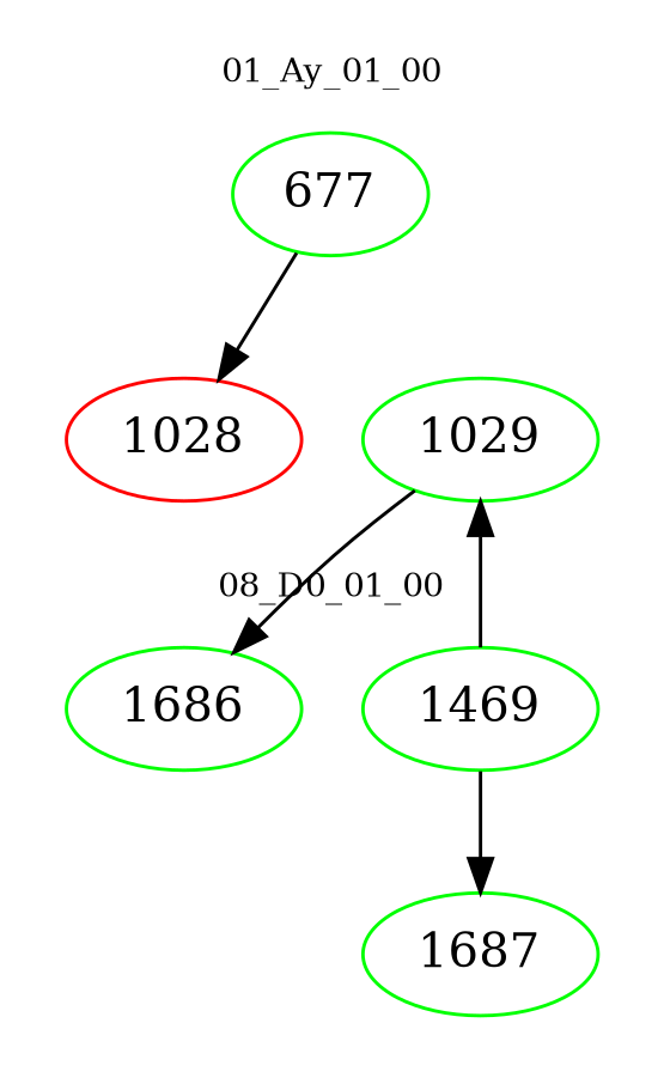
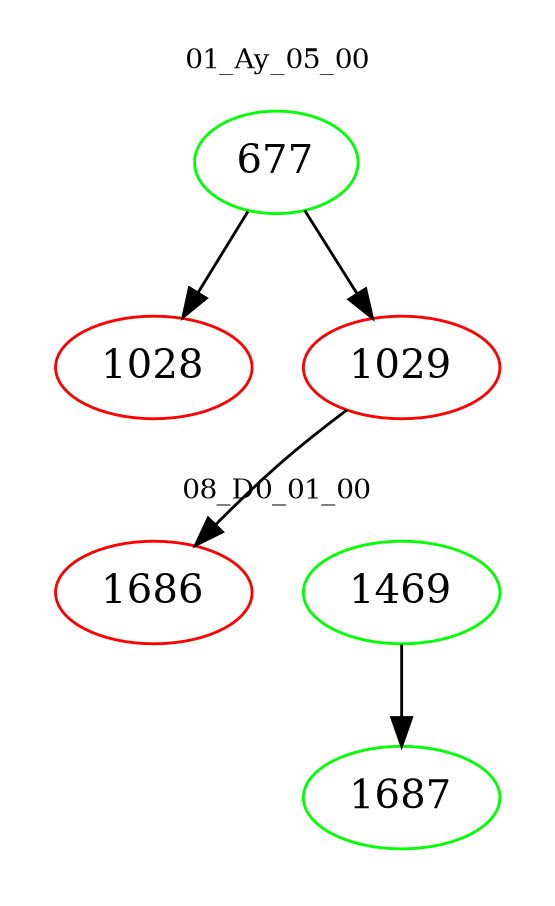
  digraph {
    node [color=green]
    edge [color=black]
    n1 [label=677]
    n2 [color=red label=1028]
-   n3 [label=1029]
+   n3 [color=red label=1029]
    n4 [label=1469]
-   n5 [label=1686]
+   n5 [color=red label=1686]
    n6 [label=1687]
    subgraph cluster_1 {
      color=white
      fontsize=10
-     label="01_Ay_01_00"
+     label="01_Ay_05_00"
      n1
      n2
      n3
    }
    subgraph cluster_2 {
      color=white
      fontsize=10
      label="08_D0_01_00"
      n4
      n5
      n6
    }
    n1 -> n2
-   n4 -> n3
+   n1 -> n3
    n3 -> n5
    n4 -> n6
  }
